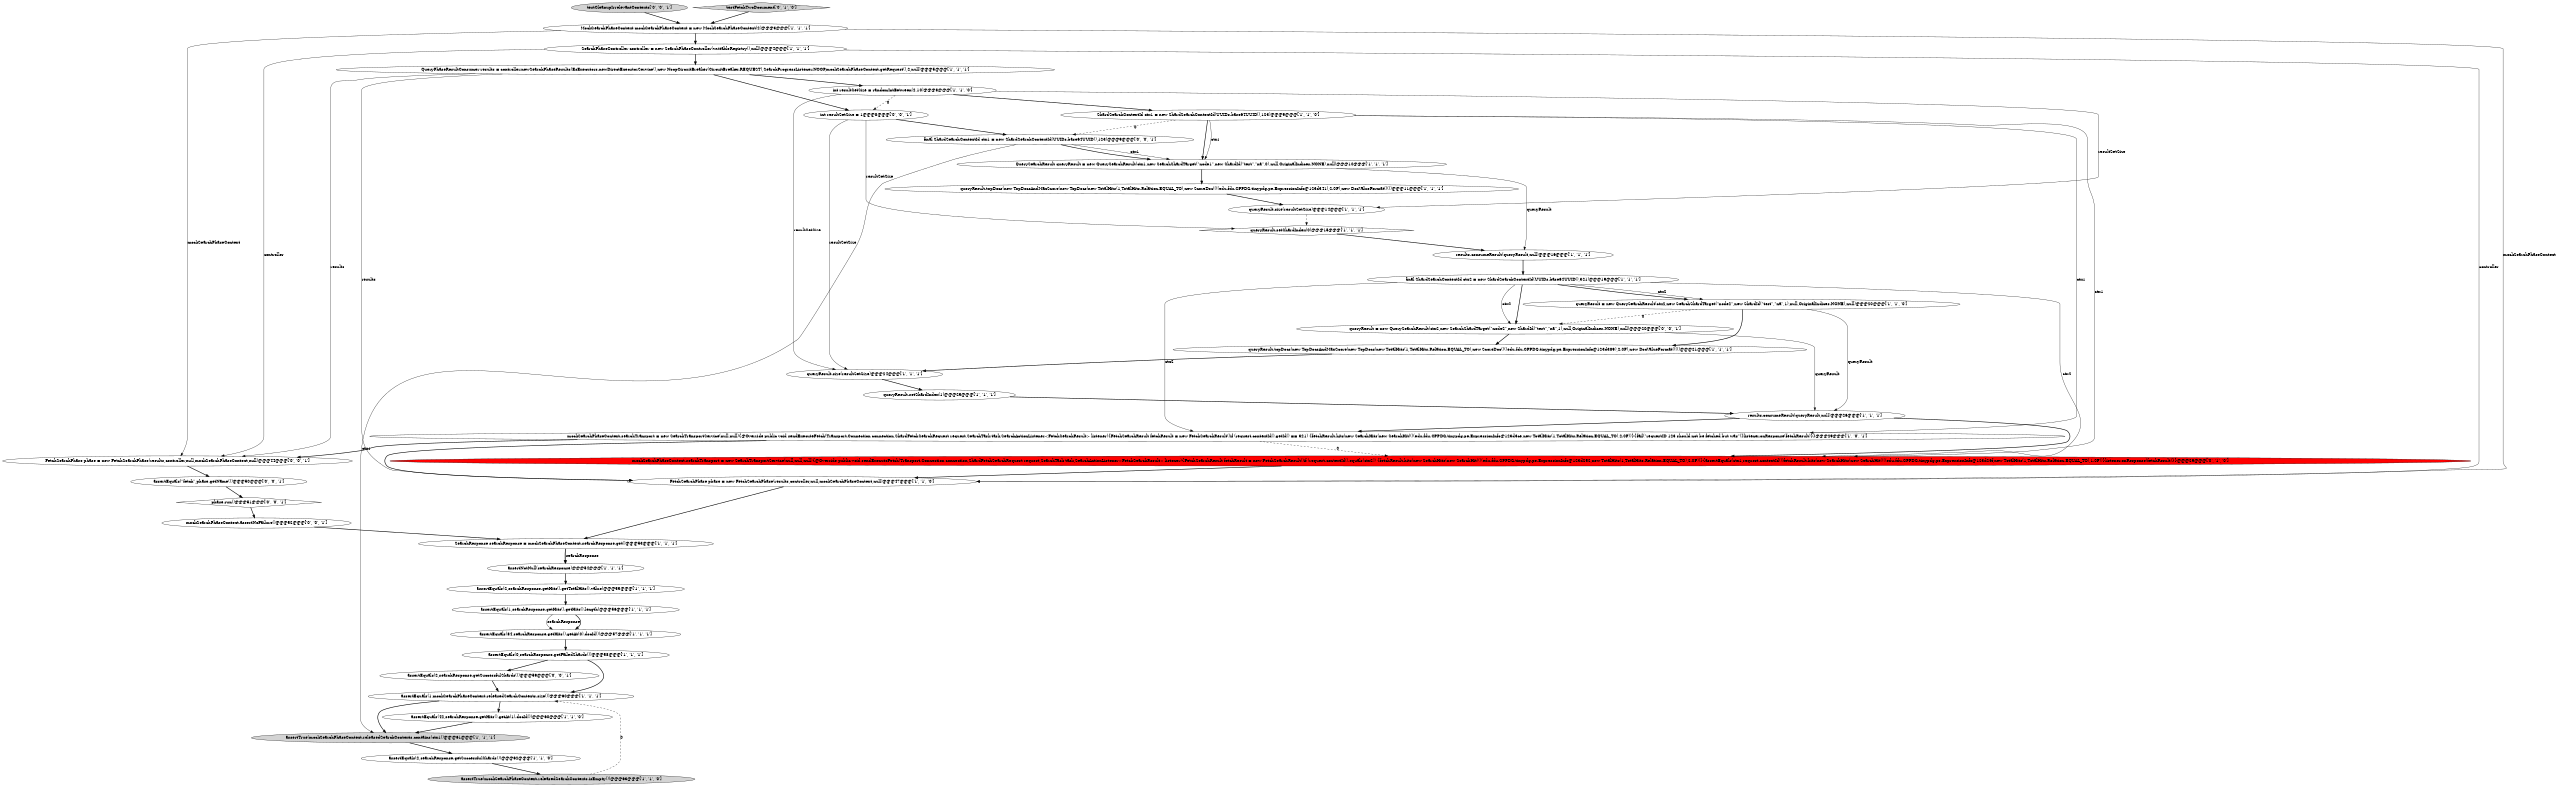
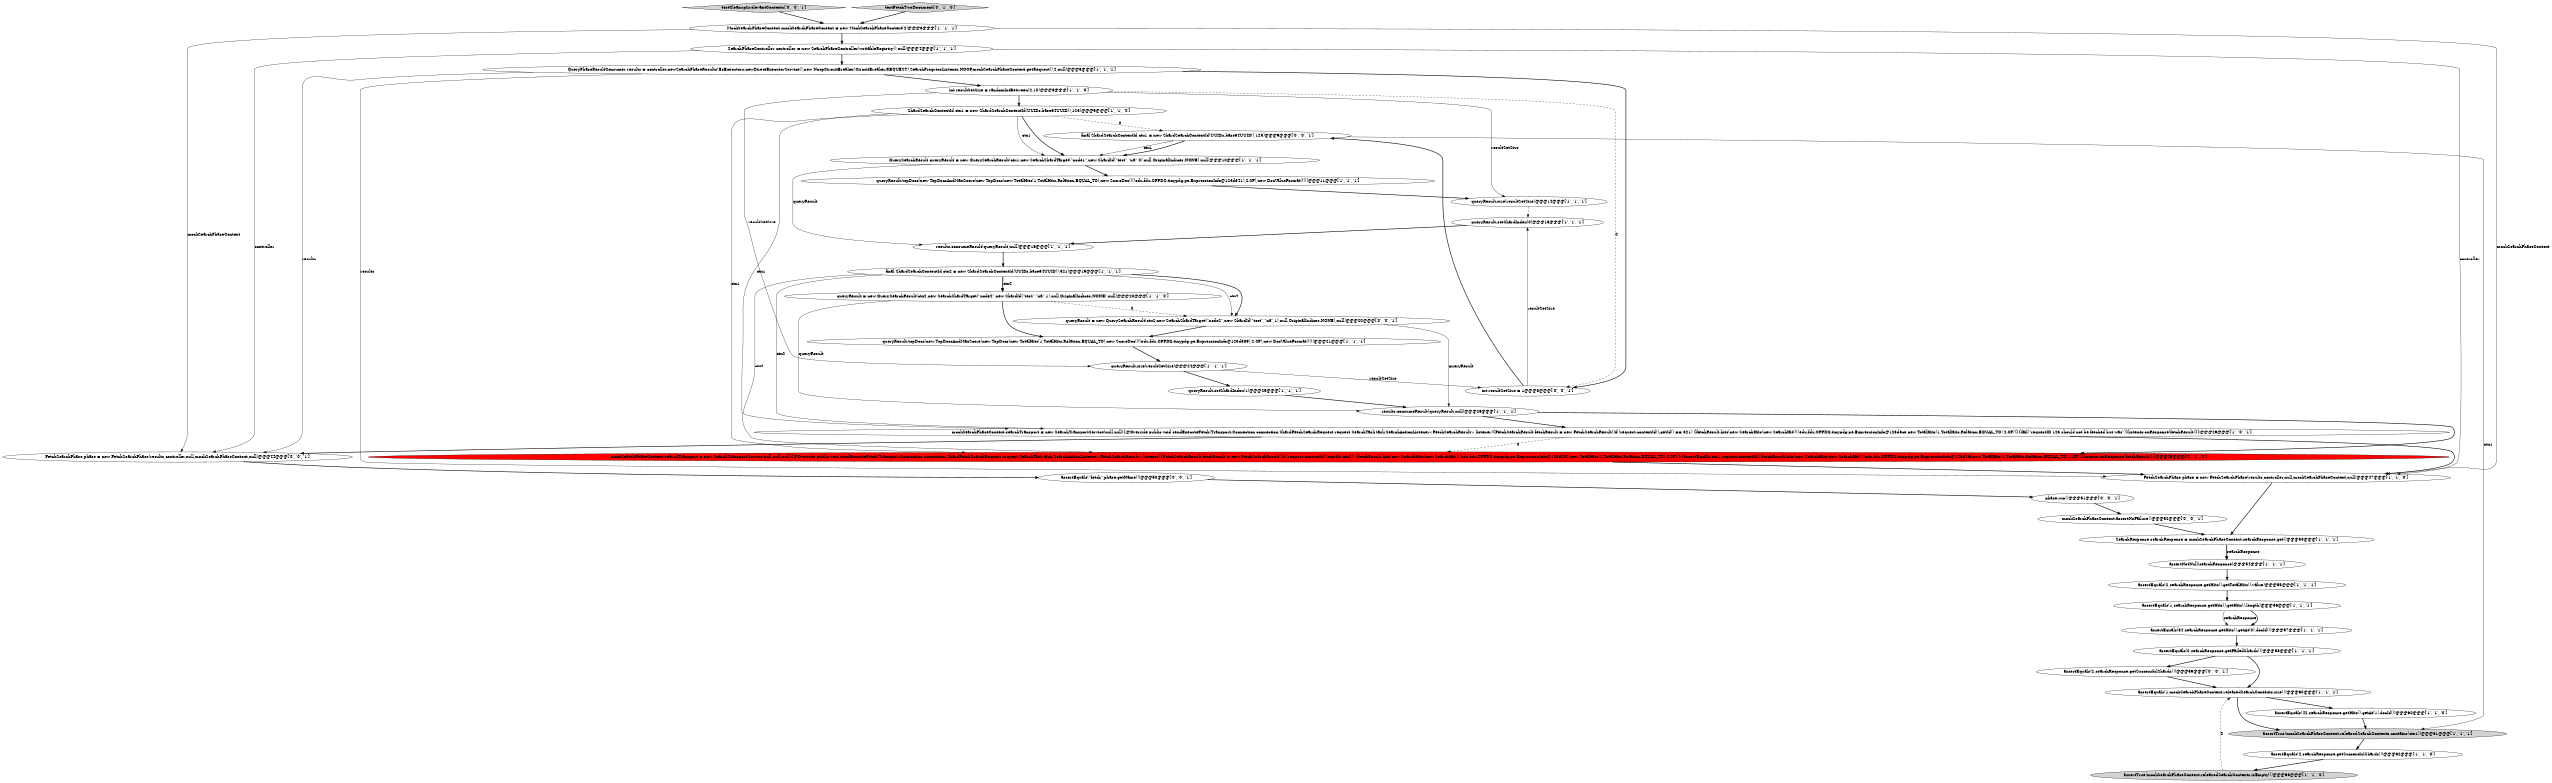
  digraph {
    node [fillcolor=white shape=ellipse style=filled]
    edge [style=bold]
    n1 [label="assertEquals(2,searchResponse.getSuccessfulShards())@@@59@@@['0', '0', '1']"]
    n2 [label="assertEquals(1,mockSearchPhaseContext.releasedSearchContexts.size())@@@60@@@['1', '1', '1']"]
    n3 [label="assertEquals(42,searchResponse.getHits().getAt(1).docId())@@@60@@@['1', '1', '0']"]
    n4 [fillcolor=lightgray label="assertTrue(mockSearchPhaseContext.releasedSearchContexts.contains(ctx1))@@@61@@@['1', '1', '1']"]
-   n5 [fillcolor=lightgray label="testCleanupIrrelevantContexts['0', '0', '1']"]
+   n5 [fillcolor=lightgray label="testCleanupIrrelevantContexts['0', '0', '1']" shape=diamond]
    n6 [label="MockSearchPhaseContext mockSearchPhaseContext = new MockSearchPhaseContext(2)@@@3@@@['1', '1', '1']"]
    n7 [label="FetchSearchPhase phase = new FetchSearchPhase(results,controller,null,mockSearchPhaseContext,null)@@@44@@@['0', '0', '1']"]
    n8 [label="FetchSearchPhase phase = new FetchSearchPhase(results,controller,null,mockSearchPhaseContext,null)@@@47@@@['1', '1', '0']"]
    n9 [label="SearchPhaseController controller = new SearchPhaseController(writableRegistry(),null)@@@4@@@['1', '1', '1']"]
    n10 [label="assertEquals(\"fetch\",phase.getName())@@@50@@@['0', '0', '1']"]
-   n11 [label="phase.run()@@@51@@@['0', '0', '1']" shape=diamond]
+   n11 [label="phase.run()@@@51@@@['0', '0', '1']"]
    n12 [label="mockSearchPhaseContext.assertNoFailure()@@@52@@@['0', '0', '1']"]
    n13 [label="results.consumeResult(queryResult,null)@@@26@@@['1', '1', '1']"]
    n14 [label="mockSearchPhaseContext.searchTransport = new SearchTransportService(null,null){@Override public void sendExecuteFetch(Transport.Connection connection,ShardFetchSearchRequest request,SearchTask task,SearchActionListener<FetchSearchResult> listener){FetchSearchResult fetchResult = new FetchSearchResult()if (request.contextId().getId() == 321) {fetchResult.hits(new SearchHits(new SearchHit((((edu.fdu.CPPDG.tinypdg.pe.ExpressionInfo@123d3ce,new TotalHits(1,TotalHits.Relation.EQUAL_TO),2.0F))}{fail(\"requestID 123 should not be fetched but was\")}listener.onResponse(fetchResult)}}@@@29@@@['1', '0', '1']"]
    n15 [fillcolor=red label="mockSearchPhaseContext.searchTransport = new SearchTransportService(null,null,null){@Override public void sendExecuteFetch(Transport.Connection connection,ShardFetchSearchRequest request,SearchTask task,SearchActionListener<FetchSearchResult> listener){FetchSearchResult fetchResult = new FetchSearchResult()if (request.contextId().equals(ctx2)) {fetchResult.hits(new SearchHits(new SearchHit((((edu.fdu.CPPDG.tinypdg.pe.ExpressionInfo@123d252,new TotalHits(1,TotalHits.Relation.EQUAL_TO),2.0F))}{assertEquals(ctx1,request.contextId())fetchResult.hits(new SearchHits(new SearchHit((((edu.fdu.CPPDG.tinypdg.pe.ExpressionInfo@123d26f,new TotalHits(1,TotalHits.Relation.EQUAL_TO),1.0F))}listener.onResponse(fetchResult)}}@@@29@@@['0', '1', '0']"]
    n16 [label="QuerySearchResult queryResult = new QuerySearchResult(ctx1,new SearchShardTarget(\"node1\",new ShardId(\"test\",\"na\",0),null,OriginalIndices.NONE),null)@@@10@@@['1', '1', '1']"]
    n17 [label="queryResult.topDocs(new TopDocsAndMaxScore(new TopDocs(new TotalHits(1,TotalHits.Relation.EQUAL_TO),new ScoreDoc((((edu.fdu.CPPDG.tinypdg.pe.ExpressionInfo@123d341),2.0F),new DocValueFormat(((()@@@11@@@['1', '1', '1']"]
    n18 [label="results.consumeResult(queryResult,null)@@@16@@@['1', '1', '1']"]
    n19 [label="queryResult.size(resultSetSize)@@@14@@@['1', '1', '1']"]
    n20 [label="final ShardSearchContextId ctx2 = new ShardSearchContextId(UUIDs.base64UUID(),321)@@@19@@@['1', '1', '1']"]
    n21 [label="assertEquals(84,searchResponse.getHits().getAt(0).docId())@@@57@@@['1', '1', '1']"]
    n22 [label="assertEquals(0,searchResponse.getFailedShards())@@@58@@@['1', '1', '1']"]
    n23 [label="assertEquals(2,searchResponse.getSuccessfulShards())@@@62@@@['1', '1', '0']"]
    n24 [fillcolor=lightgray label="assertTrue(mockSearchPhaseContext.releasedSearchContexts.isEmpty())@@@63@@@['1', '1', '0']"]
    n25 [label="SearchResponse searchResponse = mockSearchPhaseContext.searchResponse.get()@@@53@@@['1', '1', '1']"]
    n26 [fillcolor=lightgray label="testFetchTwoDocument['0', '1', '0']" shape=diamond]
    n27 [label="assertEquals(1,searchResponse.getHits().getHits().length)@@@56@@@['1', '1', '1']"]
    n28 [label="queryResult = new QuerySearchResult(ctx2,new SearchShardTarget(\"node2\",new ShardId(\"test\",\"na\",1),null,OriginalIndices.NONE),null)@@@20@@@['0', '0', '1']"]
    n29 [label="queryResult = new QuerySearchResult(ctx2,new SearchShardTarget(\"node2\",new ShardId(\"test\",\"na\",1),null,OriginalIndices.NONE),null)@@@20@@@['1', '1', '0']"]
    n30 [label="queryResult.topDocs(new TopDocsAndMaxScore(new TopDocs(new TotalHits(1,TotalHits.Relation.EQUAL_TO),new ScoreDoc((((edu.fdu.CPPDG.tinypdg.pe.ExpressionInfo@123d389),2.0F),new DocValueFormat(((()@@@21@@@['1', '1', '1']"]
    n31 [label="queryResult.size(resultSetSize)@@@24@@@['1', '1', '1']"]
    n32 [label="queryResult.setShardIndex(1)@@@25@@@['1', '1', '1']"]
    n33 [label="assertNotNull(searchResponse)@@@54@@@['1', '1', '1']"]
    n34 [label="assertEquals(2,searchResponse.getHits().getTotalHits().value)@@@55@@@['1', '1', '1']"]
-   n35 [label="queryResult.setShardIndex(0)@@@15@@@['1', '1', '1']" shape=diamond]
+   n35 [label="queryResult.setShardIndex(0)@@@15@@@['1', '1', '1']"]
    n36 [label="ShardSearchContextId ctx1 = new ShardSearchContextId(UUIDs.base64UUID(),123)@@@9@@@['1', '1', '0']"]
    n37 [label="final ShardSearchContextId ctx1 = new ShardSearchContextId(UUIDs.base64UUID(),123)@@@9@@@['0', '0', '1']"]
    n38 [label="int resultSetSize = randomIntBetween(2,10)@@@8@@@['1', '1', '0']"]
    n39 [label="int resultSetSize = 1@@@8@@@['0', '0', '1']"]
    n40 [label="QueryPhaseResultConsumer results = controller.newSearchPhaseResults(EsExecutors.newDirectExecutorService(),new NoopCircuitBreaker(CircuitBreaker.REQUEST),SearchProgressListener.NOOP,mockSearchPhaseContext.getRequest(),2,null)@@@5@@@['1', '1', '1']"]
    n1 -> n2
    n2 -> n3
    n2 -> n4
    n3 -> n4
    n4 -> n23
    n5 -> n6
    n6 -> n7 [label=mockSearchPhaseContext style=solid]
    n6 -> n8 [label=mockSearchPhaseContext style=solid]
    n6 -> n9
    n7 -> n10
    n8 -> n25
    n9 -> n7 [label=controller style=solid]
    n9 -> n8 [label=controller style=solid]
    n9 -> n40
    n10 -> n11
    n11 -> n12
    n12 -> n25
    n13 -> n14
    n13 -> n15
    n14 -> n7
    n14 -> n8
    n14 -> n15 [label=0 style=dashed]
    n15 -> n8
    n16 -> n17
    n16 -> n18 [label=queryResult style=solid]
    n17 -> n19
    n18 -> n20
    n19 -> n35 [style=dashed]
    n20 -> n14 [label=ctx2 style=solid]
    n20 -> n15 [label=ctx2 style=solid]
    n20 -> n28 [label=ctx2 style=solid]
    n20 -> n28
    n20 -> n29
    n20 -> n29 [label=ctx2 style=solid]
    n21 -> n22
    n22 -> n1
    n22 -> n2
    n23 -> n24
    n24 -> n2 [label=0 style=dashed]
    n25 -> n33
    n25 -> n33 [label=searchResponse style=solid]
    n26 -> n6
    n27 -> n21 [label=searchResponse style=solid]
    n27 -> n21
    n28 -> n13 [label=queryResult style=solid]
    n28 -> n30
    n29 -> n13 [label=queryResult style=solid]
    n29 -> n28 [label=0 style=dashed]
    n29 -> n30
    n30 -> n31
    n31 -> n32
    n32 -> n13
    n33 -> n34
    n34 -> n27
    n35 -> n18
    n36 -> n14 [label=ctx1 style=solid]
    n36 -> n15 [label=ctx1 style=solid]
    n36 -> n16
    n36 -> n16 [label=ctx1 style=solid]
    n36 -> n37 [label=0 style=dashed]
    n37 -> n4 [label=ctx1 style=solid]
    n37 -> n16 [label=ctx1 style=solid]
    n37 -> n16
    n38 -> n19 [label=resultSetSize style=solid]
    n38 -> n31 [label=resultSetSize style=solid]
    n38 -> n36
    n38 -> n39 [label=0 style=dashed]
-   n39 -> n31 [label=resultSetSize style=solid]
+   n31 -> n39 [label=resultSetSize style=solid]
    n39 -> n35 [label=resultSetSize style=solid]
    n39 -> n37
    n40 -> n7 [label=results style=solid]
    n40 -> n8 [label=results style=solid]
    n40 -> n38
    n40 -> n39
  }
